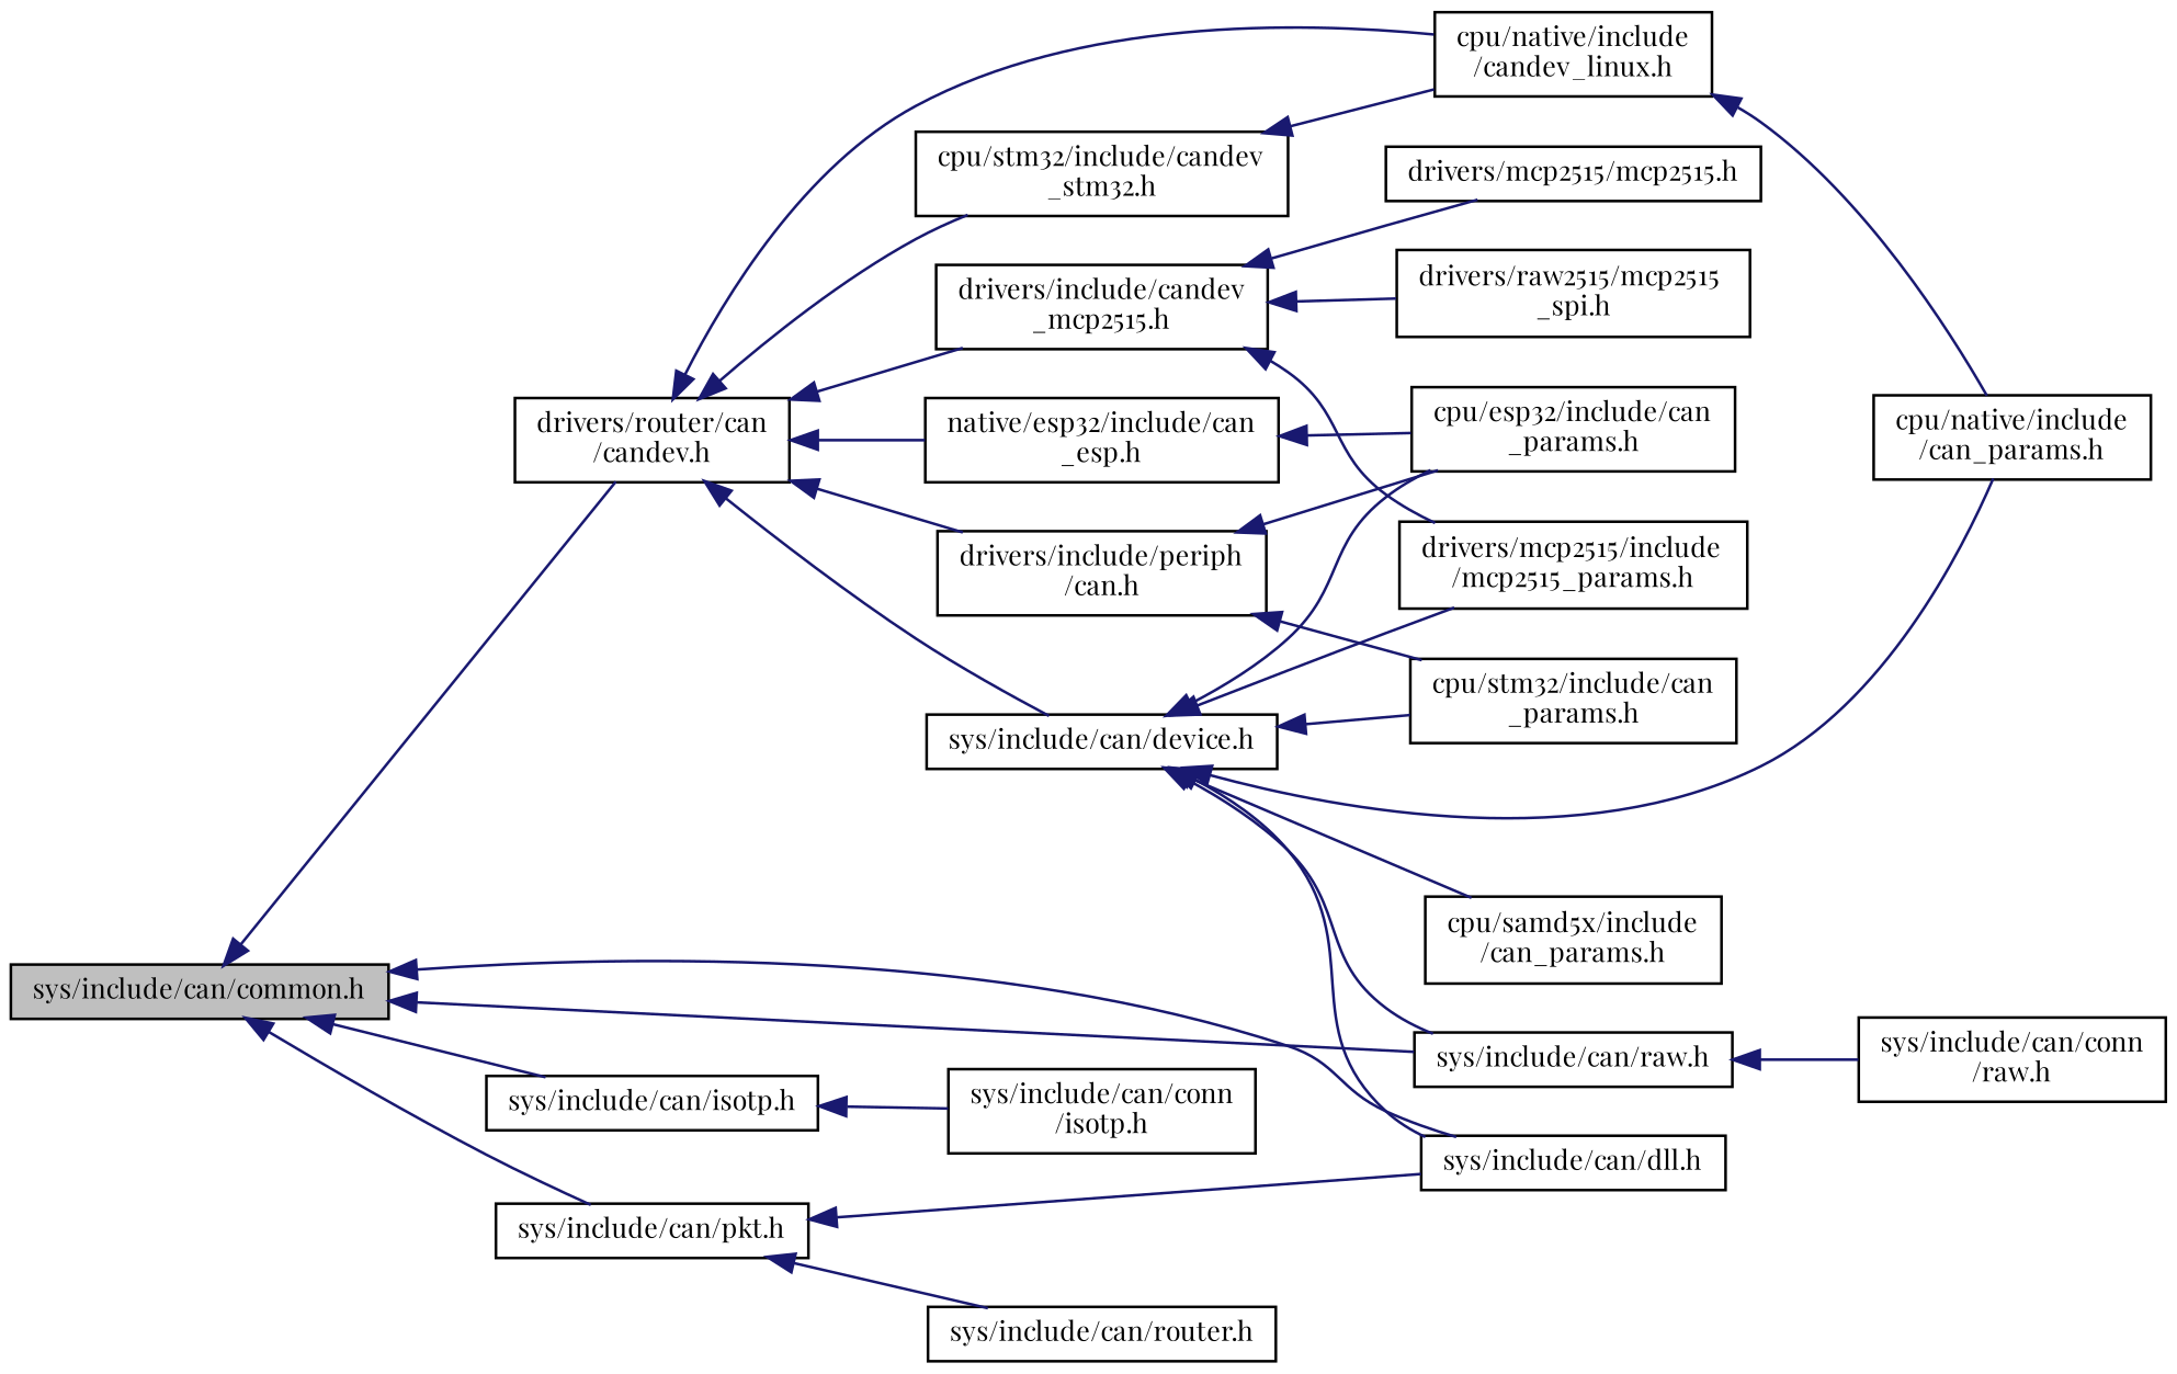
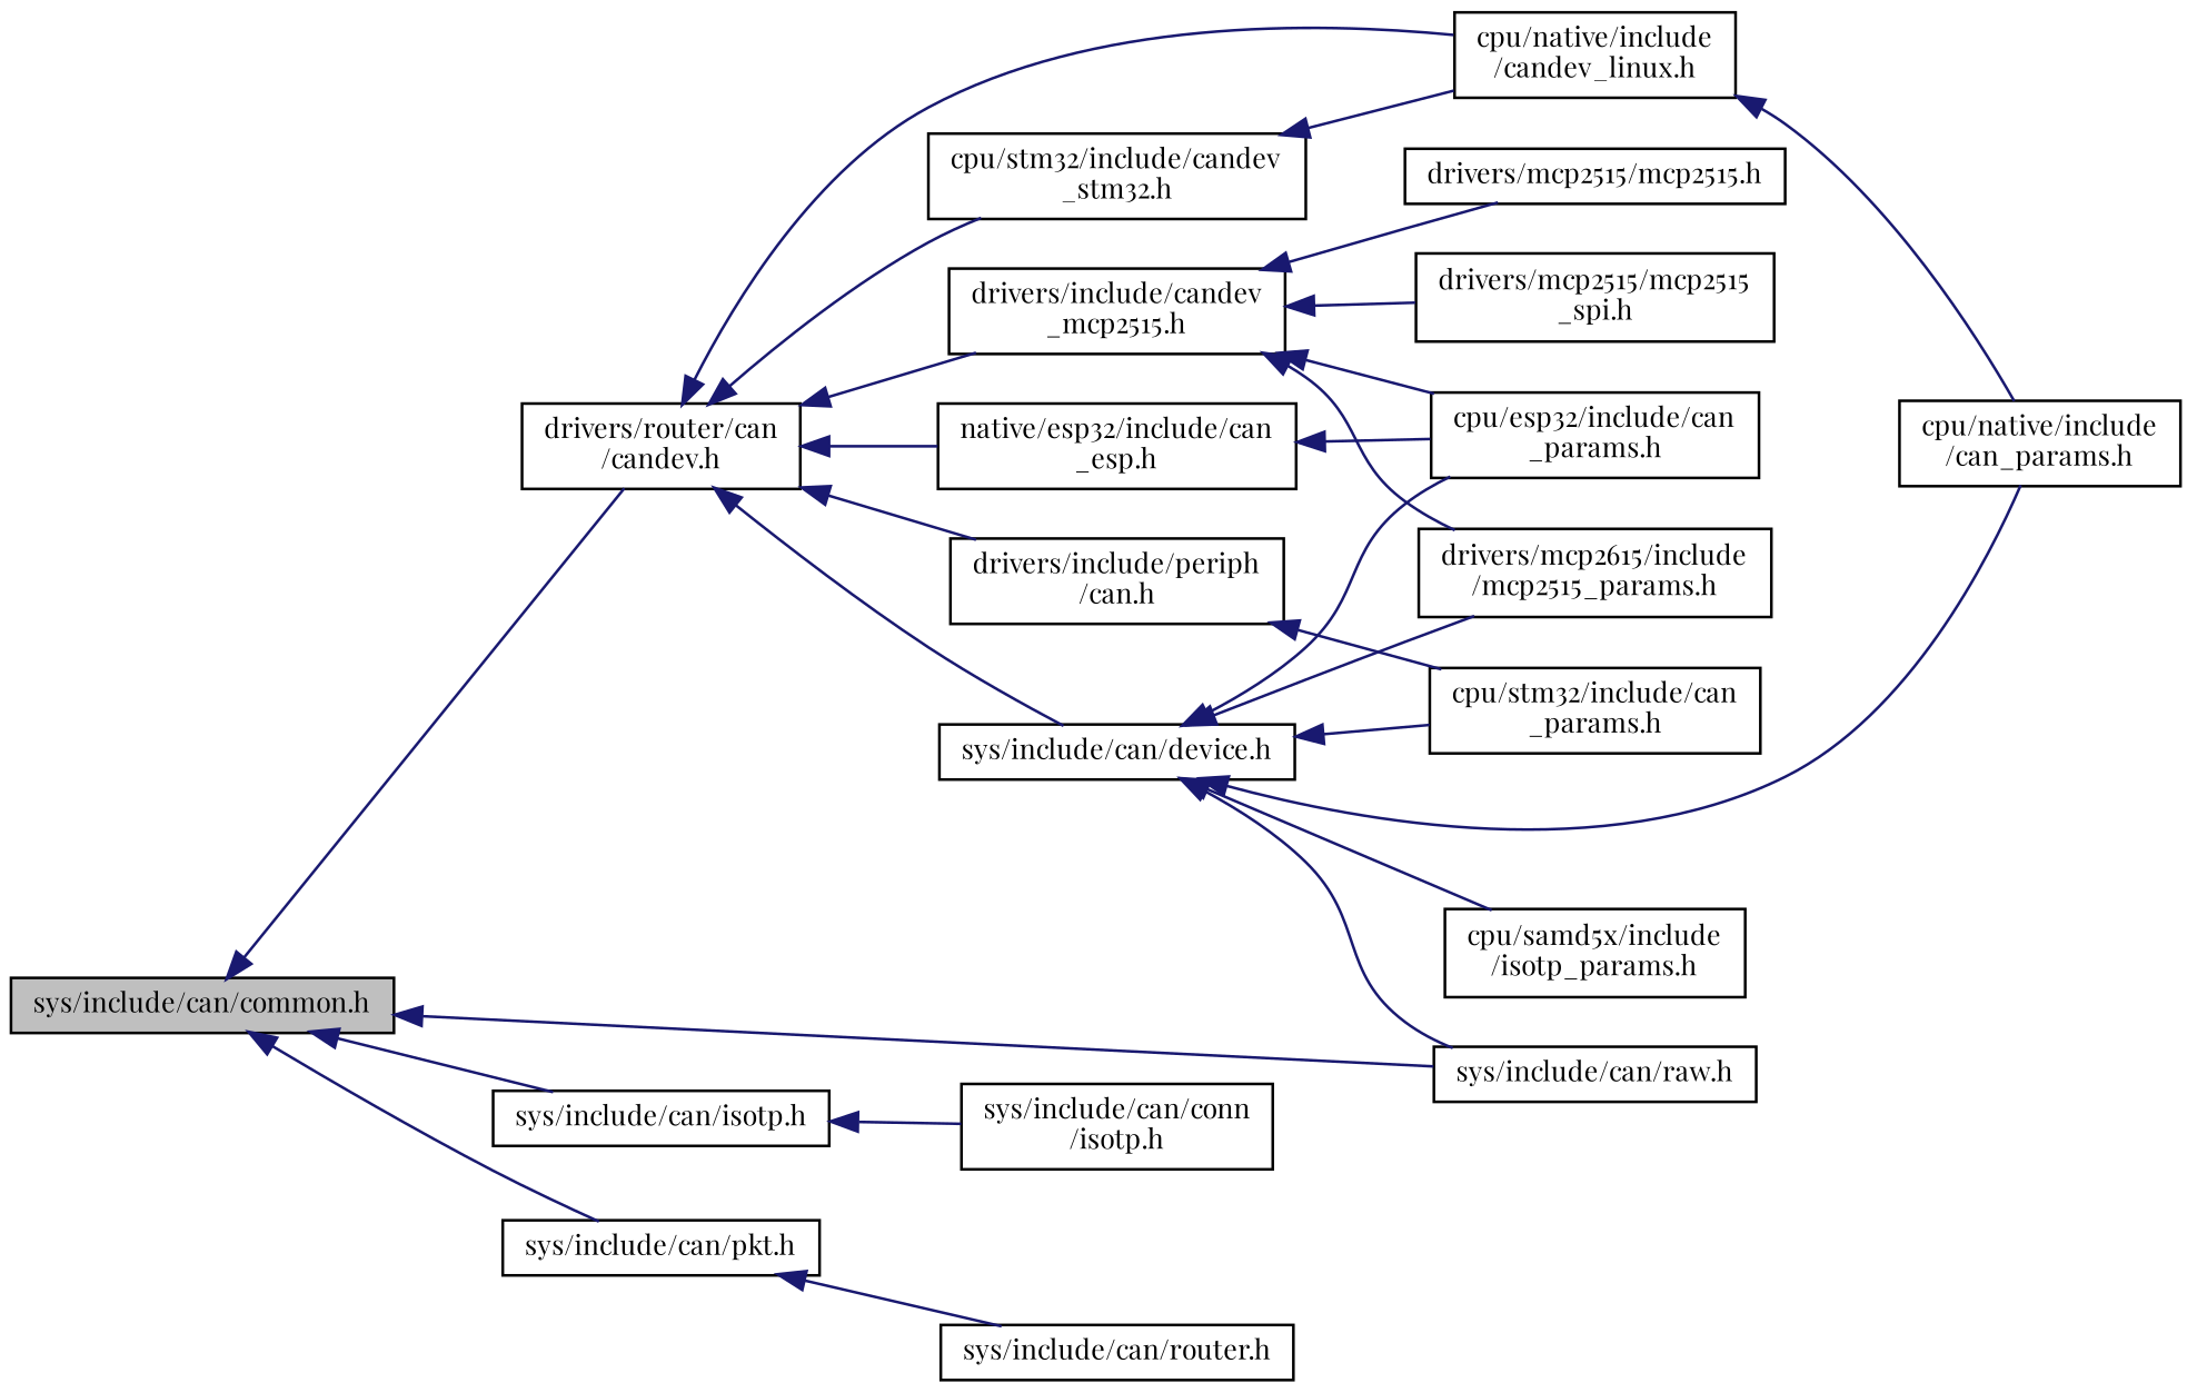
  digraph {
    fontname="Playfair Display"
    rankdir=LR
    node [color=black fillcolor=white fontname="Playfair Display" fontsize=10 shape=record style=filled]
    edge [color=midnightblue dir=back fontname="Playfair Display" fontsize=10 labelfontname=Helvetica labelfontsize=10 style=solid]
    n1 [fillcolor=grey75 fontcolor=black height=0.2 label="sys/include/can/common.h" width=0.4]
    n2 [height=0.2 label="drivers/router/can\l/candev.h" width=0.4]
-   n3 [height=0.2 label="sys/include/can/dll.h" width=0.4]
    n4 [height=0.2 label="sys/include/can/raw.h" width=0.4]
    n5 [height=0.2 label="sys/include/can/isotp.h" width=0.4]
    n6 [height=0.2 label="sys/include/can/pkt.h" width=0.4]
    n7 [height=0.2 label="native/esp32/include/can\l_esp.h" width=0.4]
    n8 [height=0.2 label="cpu/native/include\l/candev_linux.h" width=0.4]
    n9 [height=0.2 label="cpu/stm32/include/candev\l_stm32.h" width=0.4]
    n10 [height=0.2 label="drivers/include/candev\l_mcp2515.h" width=0.4]
    n11 [height=0.2 label="drivers/include/periph\l/can.h" width=0.4]
    n12 [height=0.2 label="sys/include/can/device.h" width=0.4]
-   n13 [height=0.2 label="sys/include/can/conn\l/raw.h" width=0.4]
    n14 [height=0.2 label="sys/include/can/conn\l/isotp.h" width=0.4]
    n15 [height=0.2 label="sys/include/can/router.h" width=0.4]
    n16 [height=0.2 label="cpu/esp32/include/can\l_params.h" width=0.4]
    n17 [height=0.2 label="cpu/native/include\l/can_params.h" width=0.4]
-   n18 [height=0.2 label="drivers/mcp2515/include\l/mcp2515_params.h" width=0.4]
+   n18 [height=0.2 label="drivers/mcp2615/include\l/mcp2515_params.h" width=0.4]
    n19 [height=0.2 label="drivers/mcp2515/mcp2515.h" width=0.4]
-   n20 [height=0.2 label="drivers/raw2515/mcp2515\l_spi.h" width=0.4]
+   n20 [height=0.2 label="drivers/mcp2515/mcp2515\l_spi.h" width=0.4]
    n21 [height=0.2 label="cpu/stm32/include/can\l_params.h" width=0.4]
-   n22 [height=0.2 label="cpu/samd5x/include\l/can_params.h" width=0.4]
+   n22 [height=0.2 label="cpu/samd5x/include\l/isotp_params.h" width=0.4]
    n1 -> n2
-   n1 -> n3
    n1 -> n4
    n1 -> n5
    n1 -> n6
    n2 -> n7
    n2 -> n8
    n2 -> n9
    n2 -> n10
    n2 -> n11
    n2 -> n12
-   n4 -> n13
    n5 -> n14
-   n6 -> n3
    n6 -> n15
    n7 -> n16
    n8 -> n17
    n9 -> n8
    n10 -> n18
    n10 -> n19
    n10 -> n20
-   n11 -> n16
+   n10 -> n16
    n11 -> n21
-   n12 -> n3
    n12 -> n4
    n12 -> n16
    n12 -> n17
    n12 -> n18
    n12 -> n21
    n12 -> n22
  }
